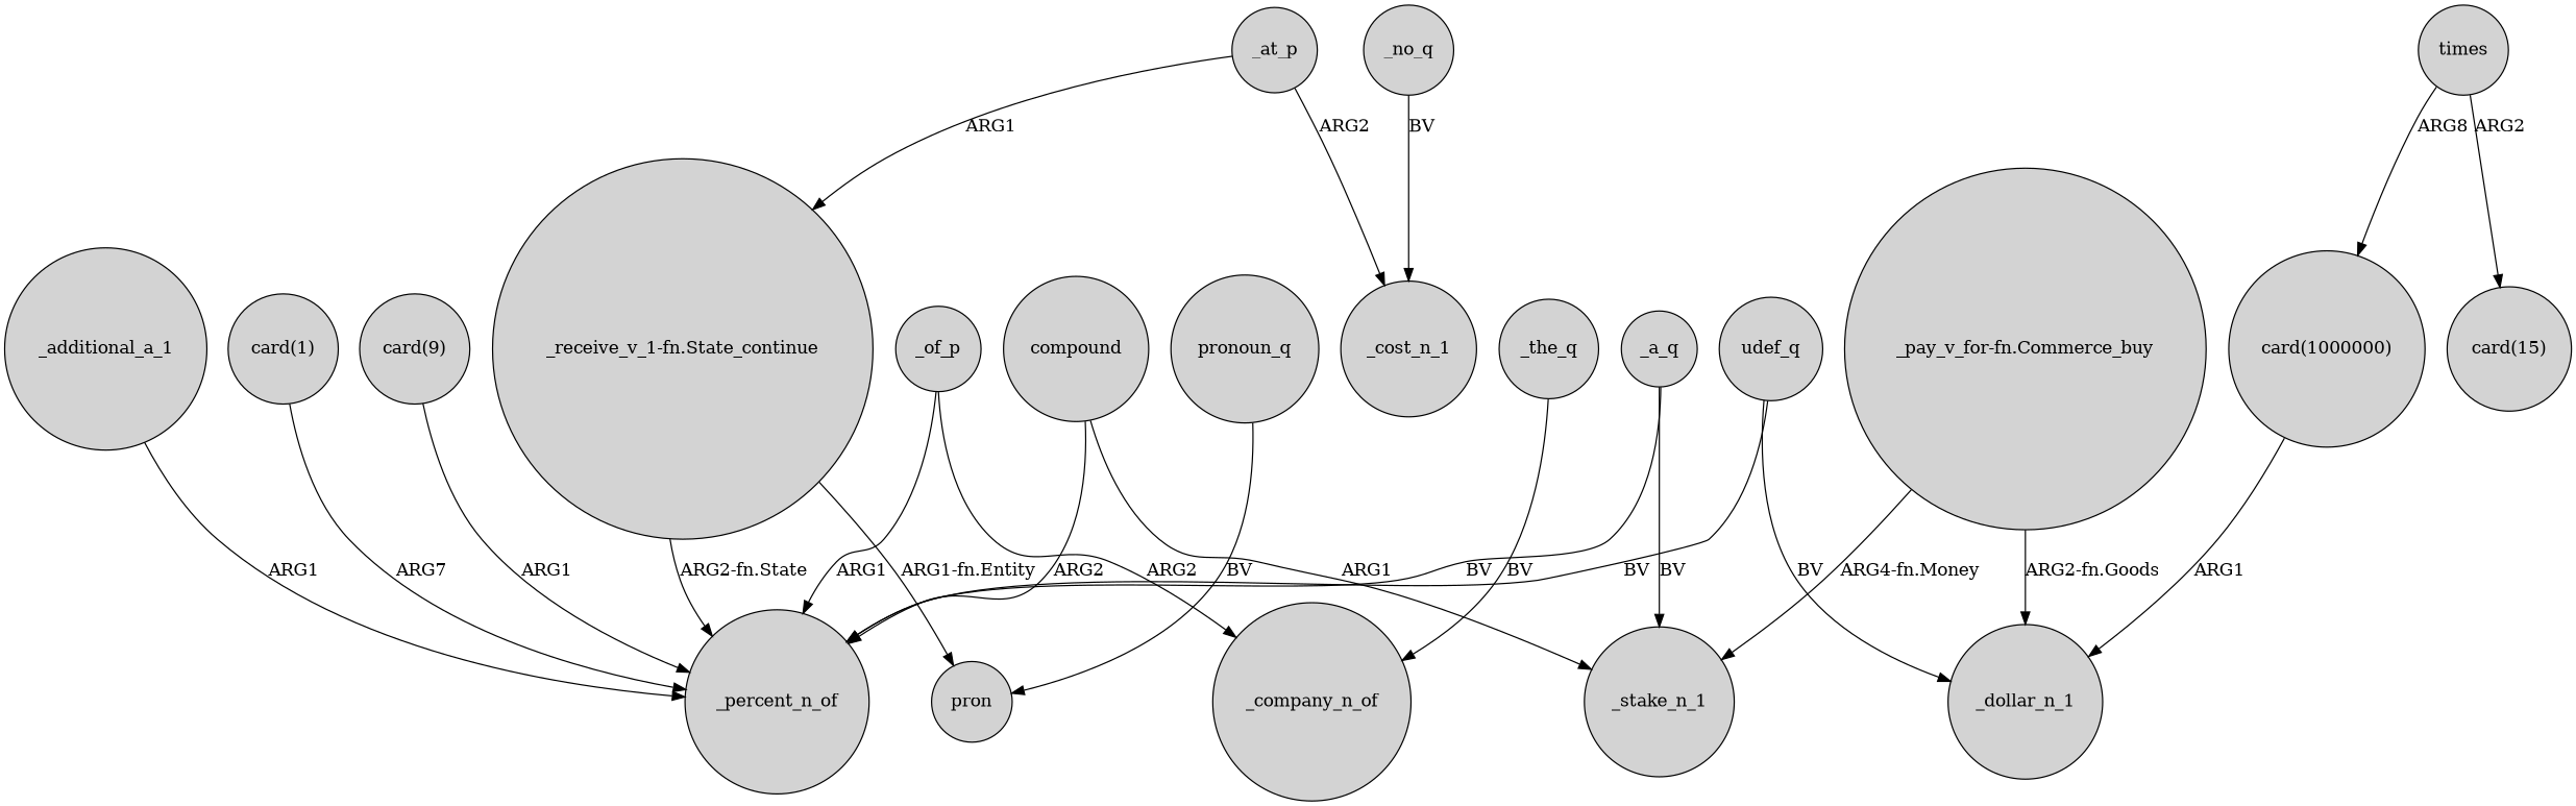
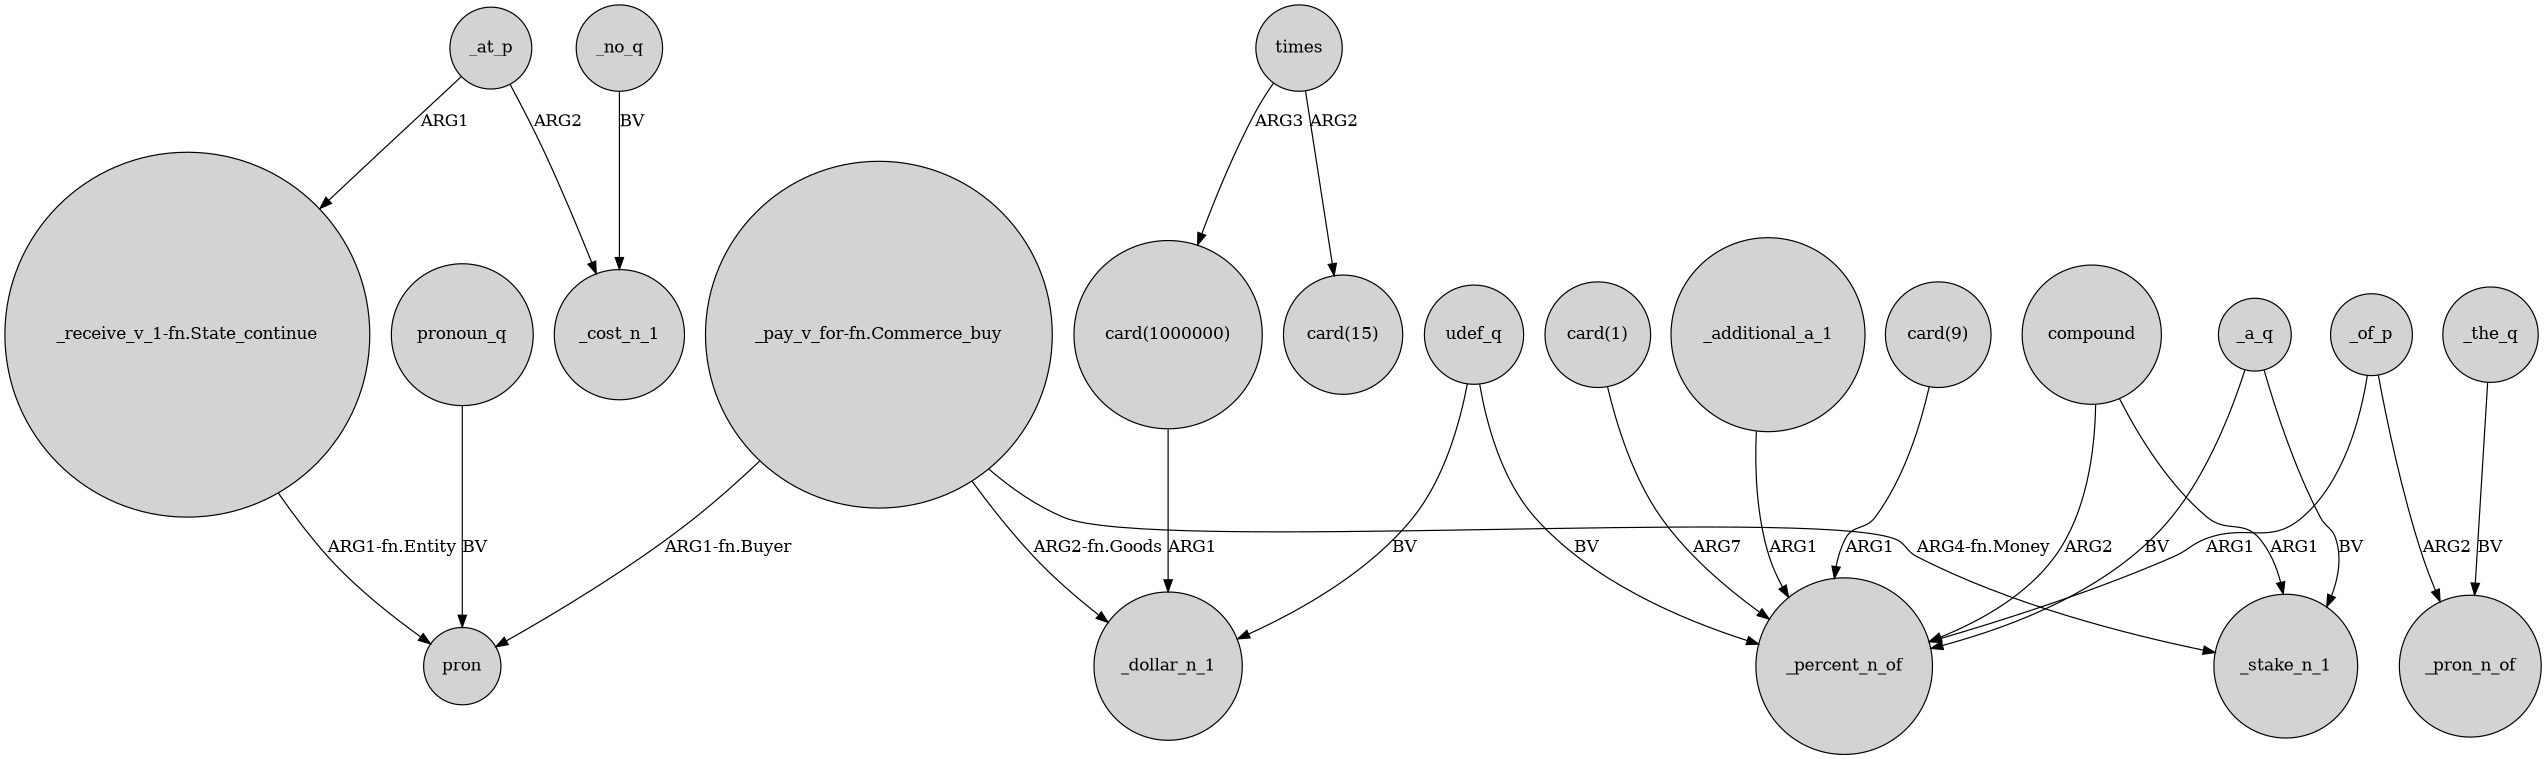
  digraph {
    node [shape=circle style=filled]
    _at_p
    "_receive_v_1-fn.State_continue"
    _cost_n_1
    _percent_n_of
    pron
    times
    "card(1000000)"
    "card(15)"
    _dollar_n_1
    "card(9)"
    _additional_a_1
    _of_p
-   _company_n_of
+   _company_n_of [label=_pron_n_of]
    pronoun_q
    udef_q
    compound
    _stake_n_1
    "_pay_v_for-fn.Commerce_buy"
    "card(1)"
    _no_q
    _a_q
    _the_q
    _at_p -> "_receive_v_1-fn.State_continue" [label=ARG1]
    _at_p -> _cost_n_1 [label=ARG2]
-   "_receive_v_1-fn.State_continue" -> _percent_n_of [label="ARG2-fn.State"]
    "_receive_v_1-fn.State_continue" -> pron [label="ARG1-fn.Entity"]
-   times -> "card(1000000)" [label=ARG8]
+   times -> "card(1000000)" [label=ARG3]
    times -> "card(15)" [label=ARG2]
    "card(1000000)" -> _dollar_n_1 [label=ARG1]
    "card(9)" -> _percent_n_of [label=ARG1]
    _additional_a_1 -> _percent_n_of [label=ARG1]
    _of_p -> _percent_n_of [label=ARG1]
    _of_p -> _company_n_of [label=ARG2]
    pronoun_q -> pron [label=BV]
    udef_q -> _percent_n_of [label=BV]
    udef_q -> _dollar_n_1 [label=BV]
    compound -> _percent_n_of [label=ARG2]
    compound -> _stake_n_1 [label=ARG1]
+   "_pay_v_for-fn.Commerce_buy" -> pron [label="ARG1-fn.Buyer"]
    "_pay_v_for-fn.Commerce_buy" -> _dollar_n_1 [label="ARG2-fn.Goods"]
    "_pay_v_for-fn.Commerce_buy" -> _stake_n_1 [label="ARG4-fn.Money"]
    "card(1)" -> _percent_n_of [label=ARG7]
    _no_q -> _cost_n_1 [label=BV]
    _a_q -> _percent_n_of [label=BV]
    _a_q -> _stake_n_1 [label=BV]
    _the_q -> _company_n_of [label=BV]
  }
